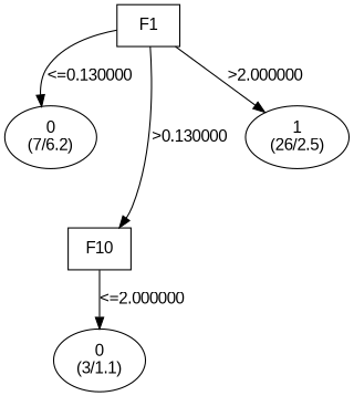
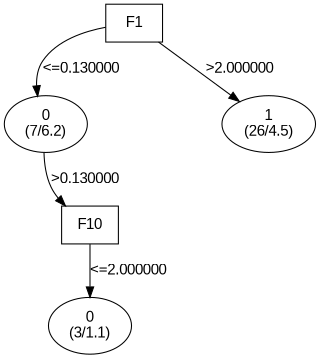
  digraph {
    fontname="Liberation Sans"
    node [fontname="Liberation Sans" shape=ellipse]
    edge [fontname="Liberation Sans"]
    n1 [label="F1\n" shape=box]
    n2 [label="0\n(7/6.2)"]
    n3 [label="F10\n" shape=box]
-   n4 [label="1\n(26/2.5)"]
+   n4 [label="1\n(26/4.5)"]
    n5 [label="0\n(3/1.1)"]
    n1 -> n2 [label="<=0.130000"]
-   n1 -> n3 [label=">0.130000"]
+   n2 -> n3 [label=">0.130000"]
    n1 -> n4 [label=">2.000000"]
    n3 -> n5 [label="<=2.000000"]
  }
